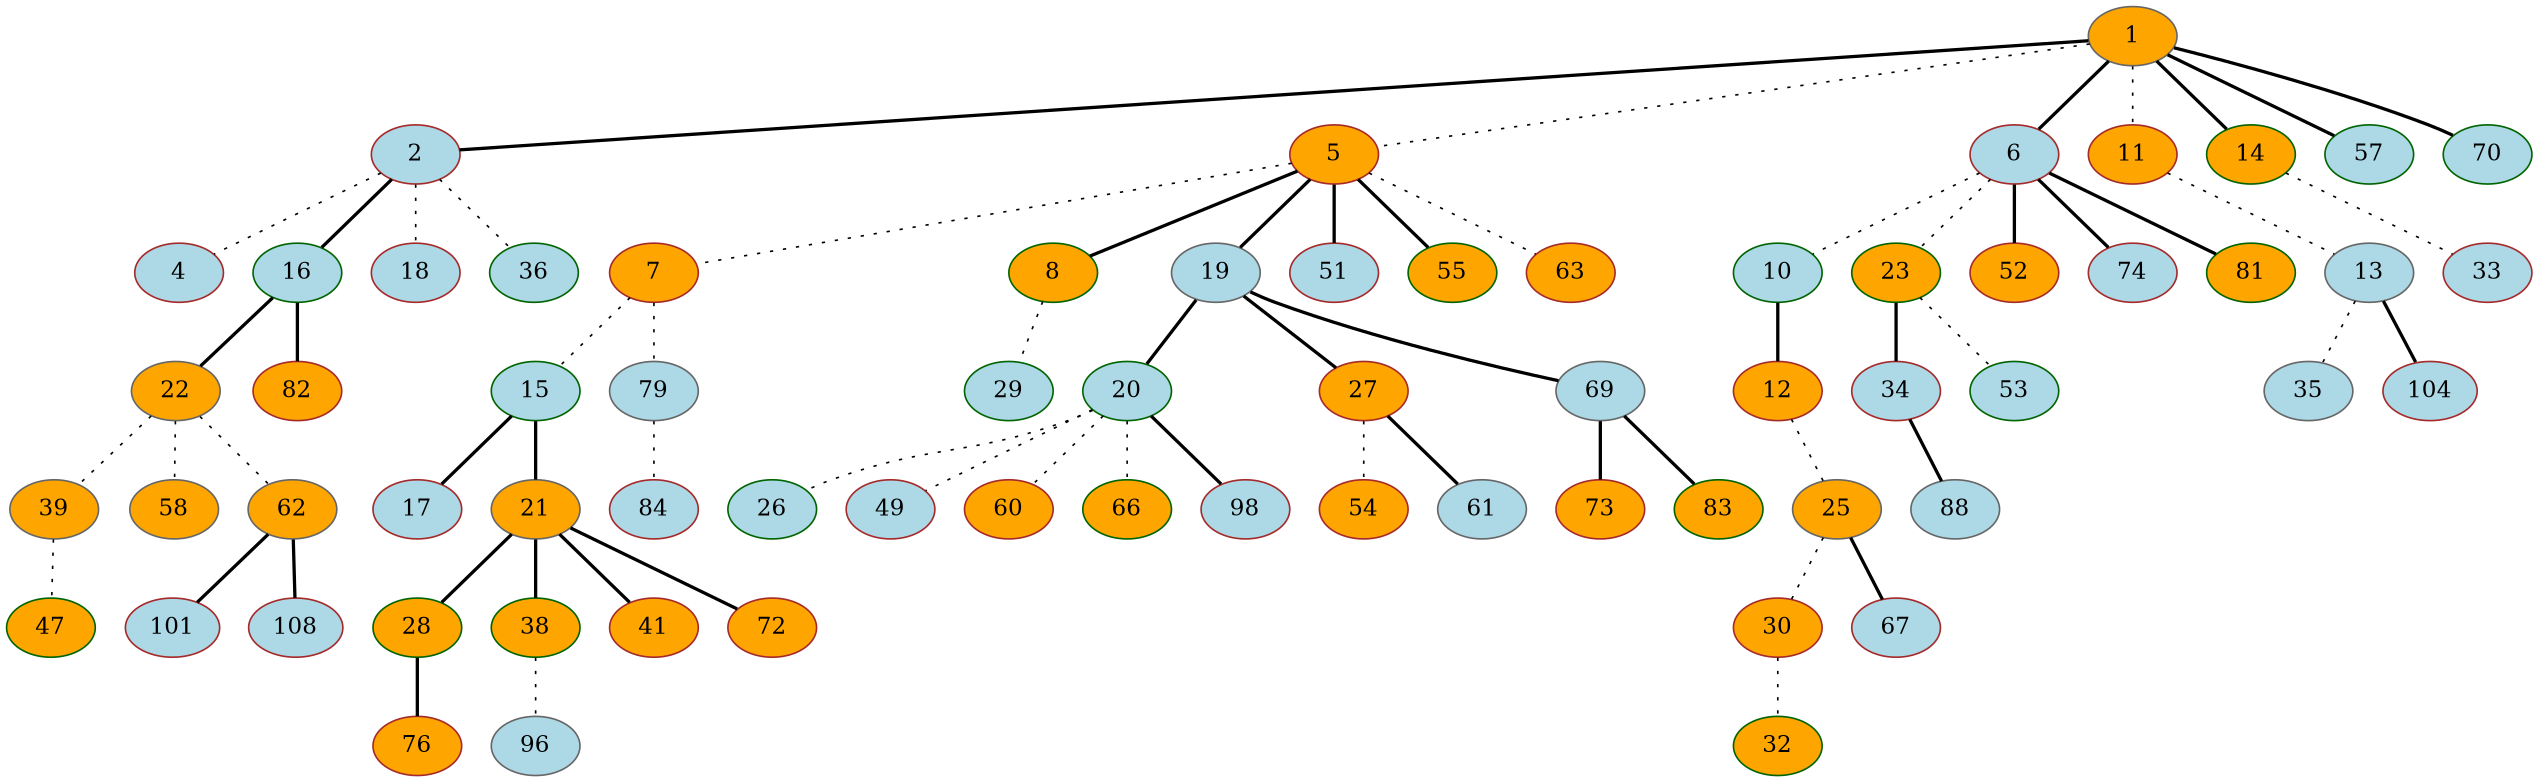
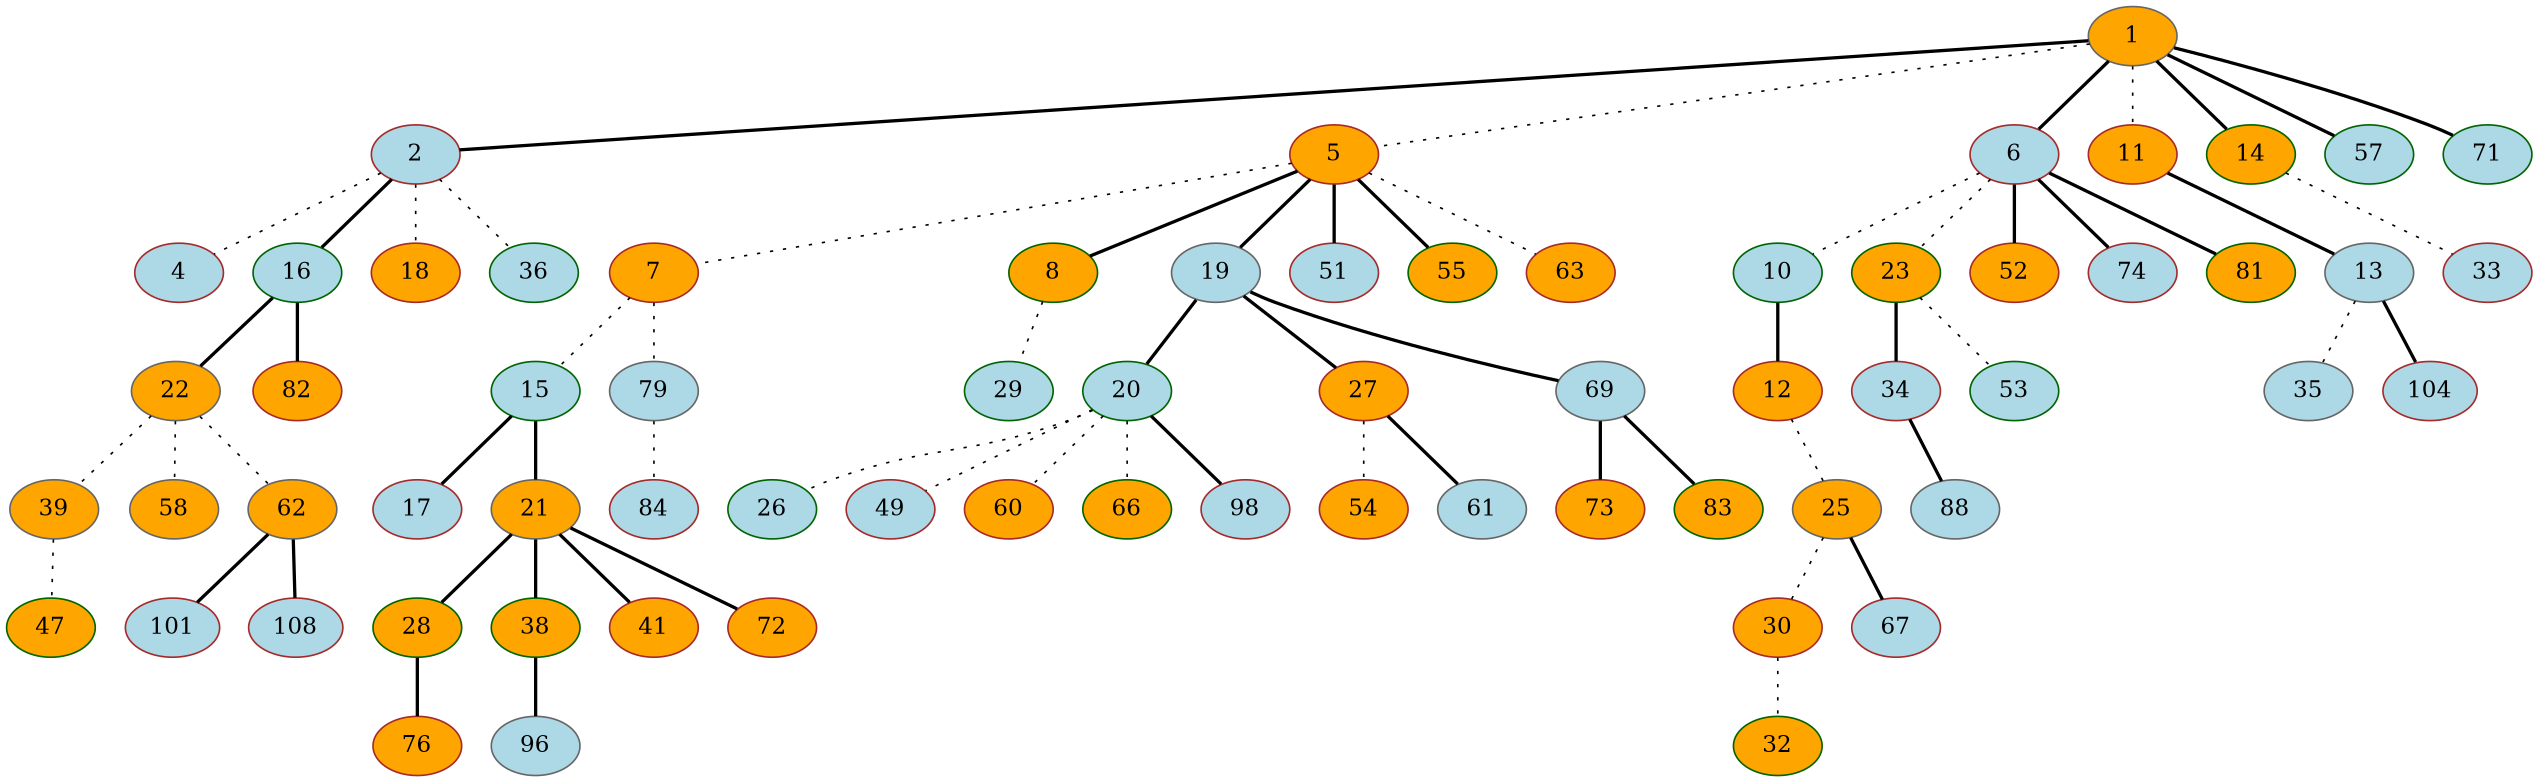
  graph {
    node [color=brown fillcolor=orange style=filled]
    edge [style=bold]
    1 [color=gray40 super="+3"]
    2 [fillcolor=lightblue super="+75"]
    5 [super="+93"]
    6 [fillcolor=lightblue super="+9"]
    11
    14 [color=darkgreen]
    57 [color=darkgreen fillcolor=lightblue]
-   71 [color=darkgreen fillcolor=lightblue label=70]
+   71 [color=darkgreen fillcolor=lightblue]
    4 [fillcolor=lightblue super="+94"]
    16 [color=darkgreen fillcolor=lightblue super="+98"]
-   18 [fillcolor=lightblue super="+100"]
+   18 [super="+100"]
    36 [color=darkgreen fillcolor=lightblue super="+99"]
    7 [super="+90"]
    8 [color=darkgreen super="+31"]
    19 [color=gray40 fillcolor=lightblue]
    51 [fillcolor=lightblue]
    55 [color=darkgreen super="+84"]
    63
    10 [color=darkgreen fillcolor=lightblue super="+24"]
    23 [color=darkgreen super="+106"]
    52
    74 [fillcolor=lightblue]
    81 [color=darkgreen]
    13 [color=gray40 fillcolor=lightblue super="+44"]
    33 [fillcolor=lightblue super="+70"]
    22 [color=gray40 super="+50"]
    82
    15 [color=darkgreen fillcolor=lightblue super="+68"]
    79 [color=gray40 fillcolor=lightblue]
    29 [color=darkgreen fillcolor=lightblue super="+42"]
    20 [color=darkgreen fillcolor=lightblue super="+46"]
    27 [super="+37"]
    69 [color=gray40 fillcolor=lightblue super="+107"]
    12
    34 [fillcolor=lightblue super="+95"]
    53 [color=darkgreen fillcolor=lightblue]
    17 [fillcolor=lightblue super="+43"]
    21 [color=gray40 super="+40"]
    n39 [fillcolor=lightblue label=84]
    25 [color=gray40 super="+64"]
    35 [color=gray40 fillcolor=lightblue super="+48"]
    104 [fillcolor=lightblue]
    30 [super="+56"]
    67 [fillcolor=lightblue super="+77"]
    28 [color=darkgreen super="+59"]
    38 [color=darkgreen super="+87"]
    41
    72
    39 [color=gray40 super="+103"]
    58 [color=gray40]
    62 [color=gray40 super="+92"]
    26 [color=darkgreen fillcolor=lightblue super="+102"]
    49 [fillcolor=lightblue super="+91"]
    60
    66 [color=darkgreen super="+86"]
    n56 [fillcolor=lightblue label=98]
    54
    61 [color=gray40 fillcolor=lightblue super="+78"]
    73 [super="+85"]
    83 [color=darkgreen]
    76
    96 [color=gray40 fillcolor=lightblue]
    47 [color=darkgreen super="+65"]
    101 [fillcolor=lightblue]
    108 [fillcolor=lightblue]
    88 [color=gray40 fillcolor=lightblue super="+89"]
    32 [color=darkgreen]
    1 -- 2
    1 -- 5 [style=dotted]
    1 -- 6
    1 -- 11 [style=dotted]
    1 -- 14
    1 -- 57
    1 -- 71
    2 -- 4 [style=dotted]
    2 -- 16
    2 -- 18 [style=dotted]
    2 -- 36 [style=dotted]
    5 -- 7 [style=dotted]
    5 -- 8
    5 -- 19
    5 -- 51
    5 -- 55
    5 -- 63 [style=dotted]
    6 -- 10 [style=dotted]
    6 -- 23 [style=dotted]
    6 -- 52
    6 -- 74
    6 -- 81
-   11 -- 13 [style=dotted]
+   11 -- 13
    14 -- 33 [style=dotted]
    16 -- 22
    16 -- 82
    7 -- 15 [style=dotted]
    7 -- 79 [style=dotted]
    8 -- 29 [style=dotted]
    19 -- 20
    19 -- 27
    19 -- 69
    10 -- 12
    23 -- 34
    23 -- 53 [style=dotted]
    13 -- 35 [style=dotted]
    13 -- 104
    22 -- 39 [style=dotted]
    22 -- 58 [style=dotted]
    22 -- 62 [style=dotted]
    15 -- 17
    15 -- 21
    79 -- n39 [style=dotted]
    20 -- 26 [style=dotted]
    20 -- 49 [style=dotted]
    20 -- 60 [style=dotted]
    20 -- 66 [style=dotted]
    20 -- n56
    27 -- 54 [style=dotted]
    27 -- 61
    69 -- 73
    69 -- 83
    12 -- 25 [style=dotted]
    34 -- 88
    21 -- 28
    21 -- 38
    21 -- 41
    21 -- 72
    25 -- 30 [style=dotted]
    25 -- 67
    30 -- 32 [style=dotted]
    28 -- 76
-   38 -- 96 [style=dotted]
+   38 -- 96
    39 -- 47 [style=dotted]
    62 -- 101
    62 -- 108
  }
